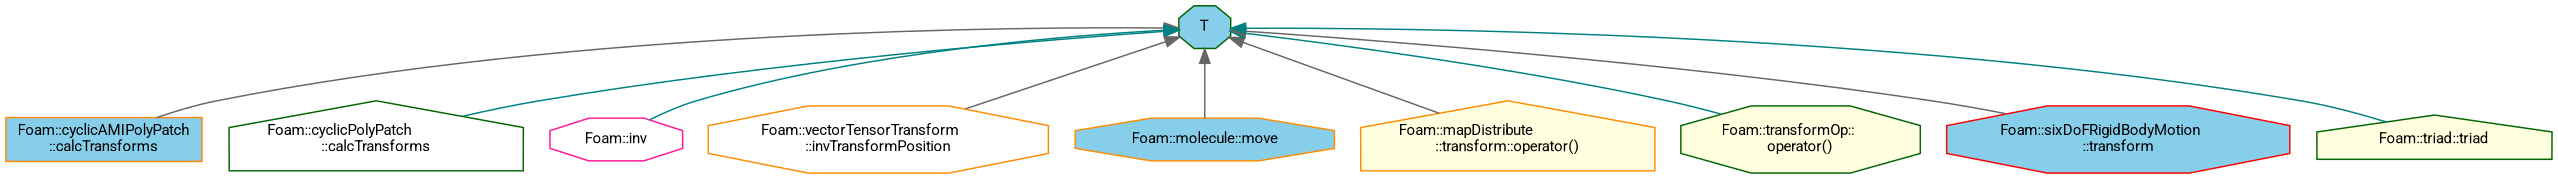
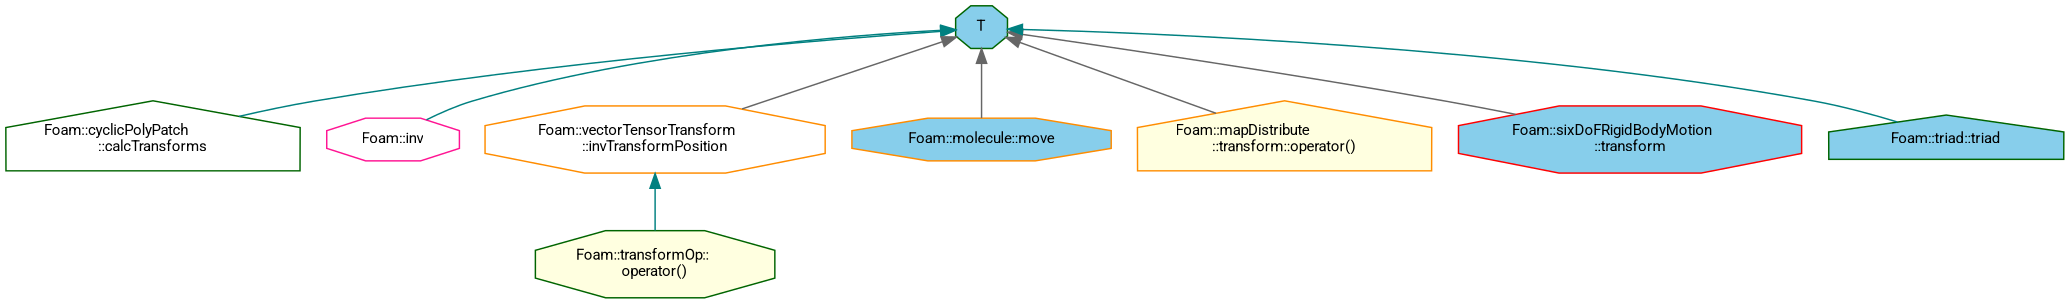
  digraph {
    fontname=Roboto
    rankdir=TB
    node [color=darkgreen fillcolor=skyblue fontname=Roboto fontsize=10 shape=octagon style=filled]
    edge [color=gray40 dir=back fontname=Roboto fontsize=10 labelfontname=Helvetica labelfontsize=10 style=solid]
    n1 [fontcolor=black height=0.2 label=T width=0.4]
-   n2 [color=darkorange height=0.2 label="Foam::cyclicAMIPolyPatch\l::calcTransforms" shape=box width=0.4]
    n3 [fillcolor=white height=0.2 label="Foam::cyclicPolyPatch\l::calcTransforms" shape=house width=0.4]
    n4 [color=deeppink fillcolor=white height=0.2 label="Foam::inv" width=0.4]
    n5 [color=darkorange fillcolor=white height=0.2 label="Foam::vectorTensorTransform\l::invTransformPosition" width=0.4]
    n6 [color=darkorange height=0.2 label="Foam::molecule::move" width=0.4]
    n7 [color=darkorange fillcolor=lightyellow height=0.2 label="Foam::mapDistribute\l::transform::operator()" shape=house width=0.4]
    n8 [fillcolor=lightyellow height=0.2 label="Foam::transformOp::\loperator()" width=0.4]
    n9 [color=red height=0.2 label="Foam::sixDoFRigidBodyMotion\l::transform" width=0.4]
-   n10 [fillcolor=lightyellow height=0.2 label="Foam::triad::triad" shape=house width=0.4]
-   n1 -> n2
+   n10 [height=0.2 label="Foam::triad::triad" shape=house width=0.4]
    n1 -> n3 [color=teal]
    n1 -> n4 [color=teal]
    n1 -> n5
    n1 -> n6
    n1 -> n7
-   n1 -> n8 [color=teal]
+   n5 -> n8 [color=teal]
    n1 -> n9
    n1 -> n10 [color=teal]
  }
